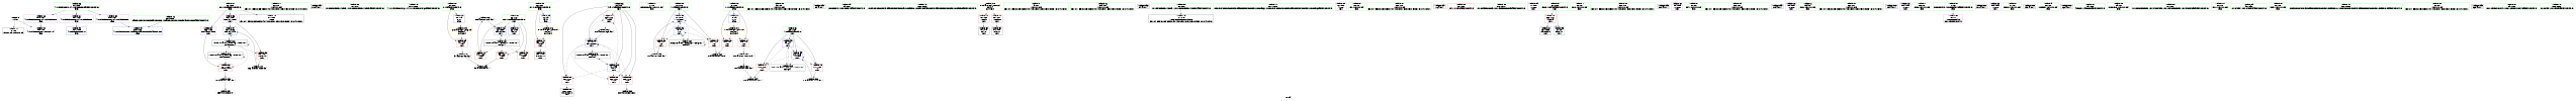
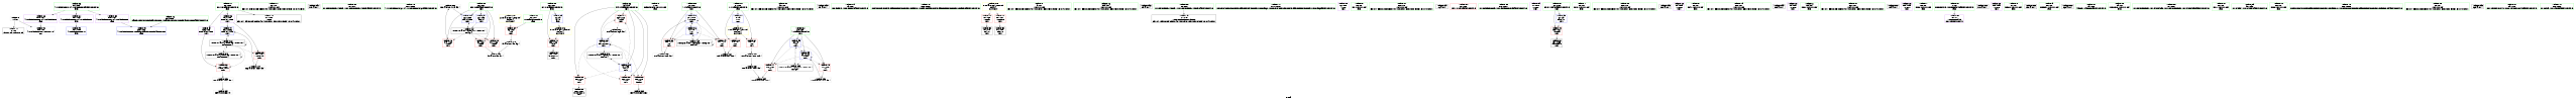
  digraph {
    fontname="DejaVu Sans"
    label=SVFG
    node [color=green fontname="DejaVu Sans" shape=record]
    edge [fontname="DejaVu Sans" style=solid]
    n1 [color=grey label="{NodeID: 0\nNullPtr}"]
    n2 [color=black label="{NodeID: 47\n2\<--3\ndummyVal\<--dummyVal\n}"]
-   n3 [color=blue label="{NodeID: 92\n219\<--3\nllvm.global_ctors_2\<--dummyVal\nGlob }" style=dotted]
+   n3 [color=blue label="{NodeID: 92\n219\<--3\nllvm.global_ctors_2\<--dummyVal\nCan }" style=dotted]
    n4 [color=blue label="{NodeID: 97\n134\<--136\narrayidx\<--inc\nmain\n}"]
    n5 [color=black label="{NodeID: 166\nMR_20V_4 = PHI(MR_20V_5, MR_20V_3, )\npts\{150000 \}\n}"]
    n6 [color=red label="{NodeID: 85\n135\<--134\n\<--arrayidx\nmain\n}"]
    n7 [color=red label="{NodeID: 86\n157\<--156\n\<--arrayidx24\nmain\n}"]
    n8 [color=black label="{NodeID: 171\nMR_20V_2 = PHI(MR_20V_3, MR_20V_1, )\npts\{150000 \}\n}"]
    n9 [color=grey label="{NodeID: 149\n136 = Binary(135, 93, )\n}"]
    n10 [color=grey label="{NodeID: 152\n158 = Binary(157, 93, )\n}"]
    n11 [label="{NodeID: 14\n86\<--1\n\<--dummyObj\nCan only get source location for instruction, argument, global var or function.}"]
    n12 [color=black label="{NodeID: 194\n173 = PHI()\n}"]
    n13 [label="{NodeID: 28\n43\<--44\n_ZNSt8ios_base4InitC1Ev\<--_ZNSt8ios_base4InitC1Ev_field_insensitive\n}"]
    n14 [label="{NodeID: 42\n114\<--115\nllvm.memset.p0i8.i64\<--llvm.memset.p0i8.i64_field_insensitive\n}"]
    n15 [color=purple label="{NodeID: 56\n134\<--13\narrayidx\<--cnt\nmain\n}"]
    n16 [color=grey label="{NodeID: 153\n180 = Binary(179, 93, )\n}"]
    n17 [color=blue label="{NodeID: 102\n66\<--180\ncas\<--inc32\nmain\n}"]
    n18 [color=black label="{NodeID: 167\nMR_12V_3 = PHI(MR_12V_4, MR_12V_2, )\npts\{67 \}\n}"]
    n19 [color=red label="{NodeID: 74\n95\<--66\n\<--cas\nmain\n}"]
    n20 [color=red label="{NodeID: 75\n104\<--66\n\<--cas\nmain\n}"]
    n21 [color=red label="{NodeID: 76\n179\<--66\n\<--cas\nmain\n}"]
    n22 [color=red label="{NodeID: 70\n132\<--16\n\<--val\nmain\n}"]
    n23 [color=black label="{NodeID: 52\n133\<--132\nidxprom\<--\nmain\n}"]
    n24 [color=grey label="{NodeID: 158\n98 = cmp(95, 97, )\n}"]
    n25 [color=red label="{NodeID: 84\n169\<--72\n\<--i19\nmain\n}"]
    n26 [color=grey label="{NodeID: 154\n170 = Binary(169, 93, )\n}"]
    n27 [color=blue label="{NodeID: 101\n72\<--170\ni19\<--inc28\nmain\n}"]
-   n28 [color=red label="{NodeID: 81\n150\<--72\n\<--i19\nmain\n}"]
+   n28 [color=red label="{NodeID: 81\n150\<--72\n\<--i19\nlocation\n}"]
    n29 [color=red label="{NodeID: 82\n154\<--72\n\<--i19\nmain\n}"]
    n30 [color=red label="{NodeID: 83\n161\<--72\n\<--i19\nmain\n}"]
    n31 [color=black label="{NodeID: 170\nMR_18V_2 = PHI(MR_18V_4, MR_18V_1, )\npts\{73 \}\n}"]
    n32 [label="{NodeID: 1\n7\<--1\n__dso_handle\<--dummyObj\nGlob }"]
    n33 [color=blue label="{NodeID: 98\n70\<--140\nj\<--inc15\nmain\n}"]
    n34 [color=red label="{NodeID: 79\n127\<--70\n\<--j\nmain\n}"]
    n35 [color=red label="{NodeID: 80\n139\<--70\n\<--j\nmain\n}"]
    n36 [color=blue label="{NodeID: 96\n70\<--9\nj\<--\nmain\n}"]
    n37 [color=black label="{NodeID: 169\nMR_16V_2 = PHI(MR_16V_3, MR_16V_1, )\npts\{71 \}\n}"]
    n38 [color=grey label="{NodeID: 160\n129 = cmp(127, 128, )\n}"]
    n39 [color=grey label="{NodeID: 155\n140 = Binary(139, 93, )\n}"]
    n40 [label="{NodeID: 15\n93\<--1\n\<--dummyObj\nCan only get source location for instruction, argument, global var or function.}"]
    n41 [color=black label="{NodeID: 195\n85 = PHI()\n}"]
    n42 [label="{NodeID: 29\n49\<--50\n__cxa_atexit\<--__cxa_atexit_field_insensitive\n}"]
    n43 [label="{NodeID: 43\n165\<--166\n_ZStlsISt11char_traitsIcEERSt13basic_ostreamIcT_ES5_c\<--_ZStlsISt11char_traitsIcEERSt13basic_ostreamIcT_ES5_c_field_insensitive\n}"]
    n44 [color=purple label="{NodeID: 57\n156\<--13\narrayidx24\<--cnt\nmain\n}"]
    n45 [color=grey label="{NodeID: 157\n159 = cmp(158, 9, )\n}"]
    n46 [color=grey label="{NodeID: 161\n151 = cmp(150, 152, )\n}"]
    n47 [color=black label="{NodeID: 53\n155\<--154\nidxprom23\<--\nmain\n}"]
    n48 [color=blue label="{NodeID: 100\n72\<--93\ni19\<--\nmain\n}"]
    n49 [color=red label="{NodeID: 71\n75\<--22\n\<--stdin\nmain\n}"]
    n50 [color=black label="{NodeID: 50\n78\<--75\ncall\<--\nmain\n}"]
    n51 [color=black label="{NodeID: 168\nMR_14V_2 = PHI(MR_14V_4, MR_14V_1, )\npts\{69 \}\n}"]
    n52 [color=blue label="{NodeID: 95\n68\<--9\ni\<--\nmain\n}"]
    n53 [color=blue label="{NodeID: 99\n68\<--145\ni\<--inc17\nmain\n}"]
    n54 [color=red label="{NodeID: 77\n118\<--68\n\<--i\nmain\n}"]
    n55 [color=red label="{NodeID: 78\n144\<--68\n\<--i\nmain\n}"]
    n56 [color=grey label="{NodeID: 159\n123 = cmp(118, 122, )\n}"]
    n57 [color=grey label="{NodeID: 156\n145 = Binary(144, 93, )\n}"]
    n58 [label="{NodeID: 2\n9\<--1\n\<--dummyObj\nCan only get source location for instruction, argument, global var or function.}"]
    n59 [label="{NodeID: 16\n112\<--1\n\<--dummyObj\nCan only get source location for instruction, argument, global var or function.}"]
    n60 [color=black label="{NodeID: 196\n89 = PHI()\n}"]
    n61 [label="{NodeID: 30\n48\<--54\n_ZNSt8ios_base4InitD1Ev\<--_ZNSt8ios_base4InitD1Ev_field_insensitive\n}"]
    n62 [color=black label="{NodeID: 49\n47\<--48\n\<--_ZNSt8ios_base4InitD1Ev\nCan only get source location for instruction, argument, global var or function.}"]
    n63 [label="{NodeID: 44\n174\<--175\n_ZSt4endlIcSt11char_traitsIcEERSt13basic_ostreamIT_T0_ES6_\<--_ZSt4endlIcSt11char_traitsIcEERSt13basic_ostreamIT_T0_ES6__field_insensitive\n}"]
    n64 [color=purple label="{NodeID: 58\n76\<--18\n\<--.str\nmain\n}"]
    n65 [color=red label="{NodeID: 72\n81\<--27\n\<--stdout\nmain\n}"]
    n66 [color=black label="{NodeID: 51\n84\<--81\ncall1\<--\nmain\n}"]
    n67 [label="{NodeID: 3\n18\<--1\n.str\<--dummyObj\nGlob }"]
    n68 [label="{NodeID: 17\n113\<--1\n\<--dummyObj\nCan only get source location for instruction, argument, global var or function.}"]
    n69 [color=black label="{NodeID: 197\n46 = PHI()\n}"]
    n70 [color=red label="{NodeID: 31\n61\<--62\nmain\<--main_field_insensitive\n}"]
    n71 [label="{NodeID: 45\n176\<--177\n_ZNSolsEPFRSoS_E\<--_ZNSolsEPFRSoS_E_field_insensitive\n}"]
    n72 [color=purple label="{NodeID: 59\n77\<--20\n\<--.str.1\nmain\n}"]
    n73 [color=red label="{NodeID: 73\n183\<--64\n\<--retval\nmain\n}"]
    n74 [color=black label="{NodeID: 54\n63\<--183\nmain_ret\<--\nmain\n}"]
-   n75 [color=blue label="{NodeID: 87\n8\<--9\nn\<--\nGlob }"]
+   n75 [color=blue label="{NodeID: 87\n8\<--9\nn\<--\nZStL }"]
    n76 [color=yellow label="{NodeID: 174\n4V_1 = ENCHI(MR_4V_0)\npts\{10 \}\nFun[main]}" style=double]
    n77 [color=red label="{NodeID: 67\n119\<--8\n\<--n\nmain\n}"]
    n78 [color=red label="{NodeID: 68\n128\<--8\n\<--n\nmain\n}"]
    n79 [color=grey label="{NodeID: 150\n120 = Binary(121, 119, )\n}"]
    n80 [label="{NodeID: 4\n20\<--1\n.str.1\<--dummyObj\nGlob }"]
    n81 [label="{NodeID: 18\n121\<--1\n\<--dummyObj\nCan only get source location for instruction, argument, global var or function.}"]
    n82 [color=black label="{NodeID: 198\n101 = PHI()\n}"]
    n83 [label="{NodeID: 32\n64\<--65\nretval\<--retval_field_insensitive\nmain\n}"]
    n84 [color=blue label="{NodeID: 93\n64\<--9\nretval\<--\nmain\n}"]
    n85 [label="{NodeID: 46\n36\<--213\n_GLOBAL__sub_I_ngochai94_1_0.cpp\<--_GLOBAL__sub_I_ngochai94_1_0.cpp_field_insensitive\n}"]
    n86 [color=blue label="{NodeID: 91\n218\<--36\nllvm.global_ctors_1\<--_GLOBAL__sub_I_ngochai94_1_0.cpp\nGlob }"]
    n87 [color=purple label="{NodeID: 60\n82\<--23\n\<--.str.2\nmain\n}"]
-   n88 [color=blue label="{NodeID: 88\n11\<--9\nt\<--\nGlob }"]
    n89 [color=yellow label="{NodeID: 175\n6V_1 = ENCHI(MR_6V_0)\npts\{12 \}\nFun[main]}" style=double]
    n90 [color=red label="{NodeID: 69\n96\<--11\n\<--t\nmain\n}"]
    n91 [color=grey label="{NodeID: 148\n97 = Binary(93, 96, )\n}"]
    n92 [label="{NodeID: 5\n22\<--1\nstdin\<--dummyObj\nGlob }"]
    n93 [label="{NodeID: 19\n152\<--1\n\<--dummyObj\nCan only get source location for instruction, argument, global var or function.}"]
    n94 [color=black label="{NodeID: 199\n105 = PHI()\n}"]
    n95 [label="{NodeID: 33\n66\<--67\ncas\<--cas_field_insensitive\nmain\n}"]
    n96 [color=blue label="{NodeID: 94\n66\<--93\ncas\<--\nmain\n}"]
    n97 [color=purple label="{NodeID: 61\n83\<--25\n\<--.str.3\nmain\n}"]
    n98 [color=blue label="{NodeID: 89\n16\<--9\nval\<--\nGlob }"]
    n99 [color=yellow label="{NodeID: 176\n8V_1 = ENCHI(MR_8V_0)\npts\{17 \}\nFun[main]}" style=double]
    n100 [label="{NodeID: 6\n23\<--1\n.str.2\<--dummyObj\nGlob }"]
    n101 [label="{NodeID: 20\n164\<--1\n\<--dummyObj\nCan only get source location for instruction, argument, global var or function.}"]
    n102 [color=black label="{NodeID: 200\n109 = PHI()\n}"]
    n103 [label="{NodeID: 34\n68\<--69\ni\<--i_field_insensitive\nmain\n}"]
    n104 [color=black label="{NodeID: 48\n14\<--13\n\<--cnt\nCan only get source location for instruction, argument, global var or function.}"]
    n105 [color=purple label="{NodeID: 62\n100\<--30\n\<--.str.4\nmain\n}"]
    n106 [color=yellow label="{NodeID: 173\n2V_1 = ENCHI(MR_2V_0)\npts\{1 \}\nFun[main]}" style=double]
    n107 [color=blue label="{NodeID: 90\n217\<--35\nllvm.global_ctors_0\<--\nGlob }"]
    n108 [label="{NodeID: 7\n25\<--1\n.str.3\<--dummyObj\nGlob }"]
    n109 [label="{NodeID: 21\n4\<--6\n_ZStL8__ioinit\<--_ZStL8__ioinit_field_insensitive\nGlob }"]
    n110 [color=purple label="{NodeID: 55\n45\<--4\n\<--_ZStL8__ioinit\n__cxx_global_var_init\n}"]
    n111 [color=black label="{NodeID: 201\n110 = PHI()\n}"]
    n112 [label="{NodeID: 35\n70\<--71\nj\<--j_field_insensitive\nmain\n}"]
    n113 [color=purple label="{NodeID: 63\n108\<--32\n\<--.str.5\nmain\n}"]
    n114 [color=grey label="{NodeID: 151\n122 = Binary(120, 93, )\n}"]
    n115 [label="{NodeID: 8\n27\<--1\nstdout\<--dummyObj\nGlob }"]
    n116 [label="{NodeID: 22\n8\<--10\nn\<--n_field_insensitive\nGlob }"]
    n117 [color=black label="{NodeID: 202\n131 = PHI()\n}"]
    n118 [label="{NodeID: 36\n72\<--73\ni19\<--i19_field_insensitive\nmain\n}"]
    n119 [color=purple label="{NodeID: 64\n217\<--34\nllvm.global_ctors_0\<--llvm.global_ctors\nGlob }"]
    n120 [label="{NodeID: 9\n28\<--1\n_ZSt3cin\<--dummyObj\nGlob }"]
    n121 [label="{NodeID: 23\n11\<--12\nt\<--t_field_insensitive\nGlob }"]
    n122 [color=black label="{NodeID: 203\n162 = PHI()\n}"]
    n123 [label="{NodeID: 37\n79\<--80\nfreopen\<--freopen_field_insensitive\n}"]
    n124 [color=purple label="{NodeID: 65\n218\<--34\nllvm.global_ctors_1\<--llvm.global_ctors\nGlob }"]
    n125 [label="{NodeID: 10\n29\<--1\n_ZSt4cout\<--dummyObj\nGlob }"]
    n126 [label="{NodeID: 24\n13\<--15\ncnt\<--cnt_field_insensitive\nGlob }"]
    n127 [label="{NodeID: 38\n87\<--88\n_ZNSt8ios_base15sync_with_stdioEb\<--_ZNSt8ios_base15sync_with_stdioEb_field_insensitive\n}"]
    n128 [color=purple label="{NodeID: 66\n219\<--34\nllvm.global_ctors_2\<--llvm.global_ctors\nGlob }"]
    n129 [label="{NodeID: 11\n30\<--1\n.str.4\<--dummyObj\nGlob }"]
    n130 [label="{NodeID: 25\n16\<--17\nval\<--val_field_insensitive\nGlob }"]
    n131 [label="{NodeID: 39\n90\<--91\n_ZNSirsERi\<--_ZNSirsERi_field_insensitive\n}"]
    n132 [label="{NodeID: 12\n32\<--1\n.str.5\<--dummyObj\nGlob }"]
    n133 [label="{NodeID: 26\n34\<--38\nllvm.global_ctors\<--llvm.global_ctors_field_insensitive\nGlob }"]
    n134 [label="{NodeID: 40\n102\<--103\n_ZStlsISt11char_traitsIcEERSt13basic_ostreamIcT_ES5_PKc\<--_ZStlsISt11char_traitsIcEERSt13basic_ostreamIcT_ES5_PKc_field_insensitive\n}"]
    n135 [label="{NodeID: 13\n35\<--1\n\<--dummyObj\nCan only get source location for instruction, argument, global var or function.}"]
    n136 [color=black label="{NodeID: 193\n163 = PHI()\n}"]
    n137 [label="{NodeID: 27\n39\<--40\n__cxx_global_var_init\<--__cxx_global_var_init_field_insensitive\n}"]
    n138 [label="{NodeID: 41\n106\<--107\n_ZNSolsEi\<--_ZNSolsEi_field_insensitive\n}"]
    n1 -> n2
    n1 -> n3
    n4 -> n5 [style=dashed]
    n5 -> n4 [style=dashed]
    n5 -> n5 [style=dashed]
    n5 -> n6 [style=dashed]
    n5 -> n7 [style=dashed]
    n5 -> n8 [style=dashed]
    n6 -> n9
    n7 -> n10
    n8 -> n5 [style=dashed]
    n8 -> n7 [style=dashed]
    n8 -> n8 [style=dashed]
    n9 -> n4
    n10 -> n45
    n15 -> n4
    n15 -> n6
    n16 -> n17
    n17 -> n18 [style=dashed]
    n18 -> n17 [style=dashed]
    n18 -> n19 [style=dashed]
    n18 -> n20 [style=dashed]
    n18 -> n21 [style=dashed]
    n19 -> n24
    n21 -> n16
    n22 -> n23
    n25 -> n26 [style=dashed]
    n26 -> n27
    n27 -> n25 [style=dashed]
    n27 -> n27 [style=dashed]
    n27 -> n28 [style=dashed]
    n27 -> n29 [style=dashed]
    n27 -> n30 [style=dashed]
    n27 -> n31 [style=dashed]
    n28 -> n46
    n29 -> n47
    n31 -> n48 [style=dashed]
    n33 -> n33 [style=dashed]
    n33 -> n34 [style=dashed]
    n33 -> n35 [style=dashed]
    n33 -> n36 [style=dashed]
    n33 -> n37 [style=dashed]
    n34 -> n38
    n35 -> n39
    n36 -> n33 [style=dashed]
    n36 -> n34 [style=dashed]
    n36 -> n35 [style=dashed]
    n36 -> n36 [style=dashed]
    n36 -> n37 [style=dashed]
    n37 -> n36 [style=dashed]
    n37 -> n37 [style=dashed]
    n39 -> n33
    n44 -> n7
    n48 -> n25 [style=dashed]
    n48 -> n27 [style=dashed]
    n48 -> n28 [style=dashed]
    n48 -> n29 [style=dashed]
    n48 -> n30 [style=dashed]
    n48 -> n31 [style=dashed]
    n49 -> n50
    n51 -> n52 [style=dashed]
    n52 -> n51 [style=dashed]
    n52 -> n53 [style=dashed]
    n52 -> n54 [style=dashed]
    n52 -> n55 [style=dashed]
    n53 -> n51 [style=dashed]
    n53 -> n53 [style=dashed]
    n53 -> n54 [style=dashed]
    n53 -> n55 [style=dashed]
    n54 -> n56
    n55 -> n57
    n57 -> n53
    n61 -> n62
    n65 -> n66
    n73 -> n74
    n75 -> n76 [style=dashed]
    n76 -> n77 [style=dashed]
    n76 -> n78 [style=dashed]
    n77 -> n79
    n78 -> n38
    n79 -> n114
    n83 -> n73
    n83 -> n84
-   n73 -> n84 [style=dashed]
+   n84 -> n73 [style=dashed]
    n85 -> n86
-   n88 -> n89 [style=dashed]
    n89 -> n90 [style=dashed]
    n90 -> n91
    n91 -> n24
    n95 -> n17
    n95 -> n19
    n95 -> n20
    n95 -> n21
    n95 -> n96
    n96 -> n18 [style=dashed]
    n98 -> n99 [style=dashed]
    n99 -> n22 [style=dashed]
    n103 -> n52
    n103 -> n53
    n103 -> n54
    n103 -> n55
    n106 -> n49 [style=dashed]
    n106 -> n65 [style=dashed]
    n109 -> n110
    n112 -> n33
    n112 -> n34
    n112 -> n35
    n114 -> n56
    n116 -> n75
    n116 -> n77
    n116 -> n78
    n118 -> n25
    n118 -> n27
    n118 -> n28
    n118 -> n29
    n118 -> n30
    n118 -> n48
    n119 -> n107
-   n121 -> n88
    n121 -> n90
    n124 -> n86
    n126 -> n15
    n126 -> n44
    n126 -> n104
    n128 -> n3
    n130 -> n22
    n130 -> n98
    n133 -> n119
    n133 -> n124
    n133 -> n128
  }
